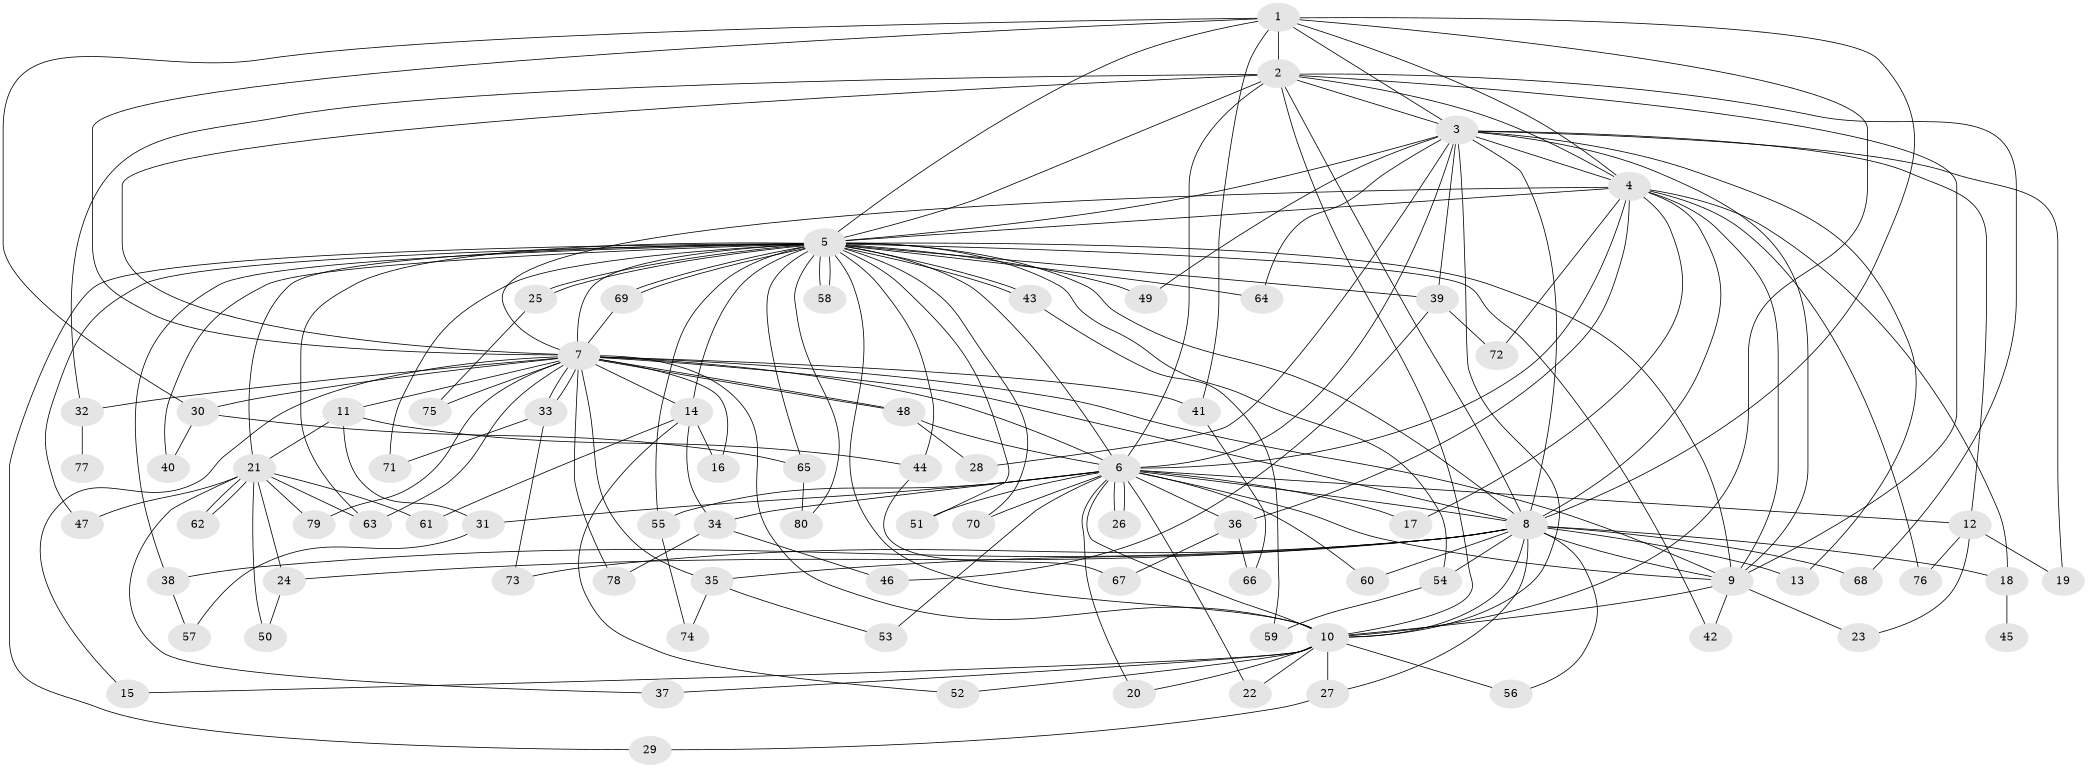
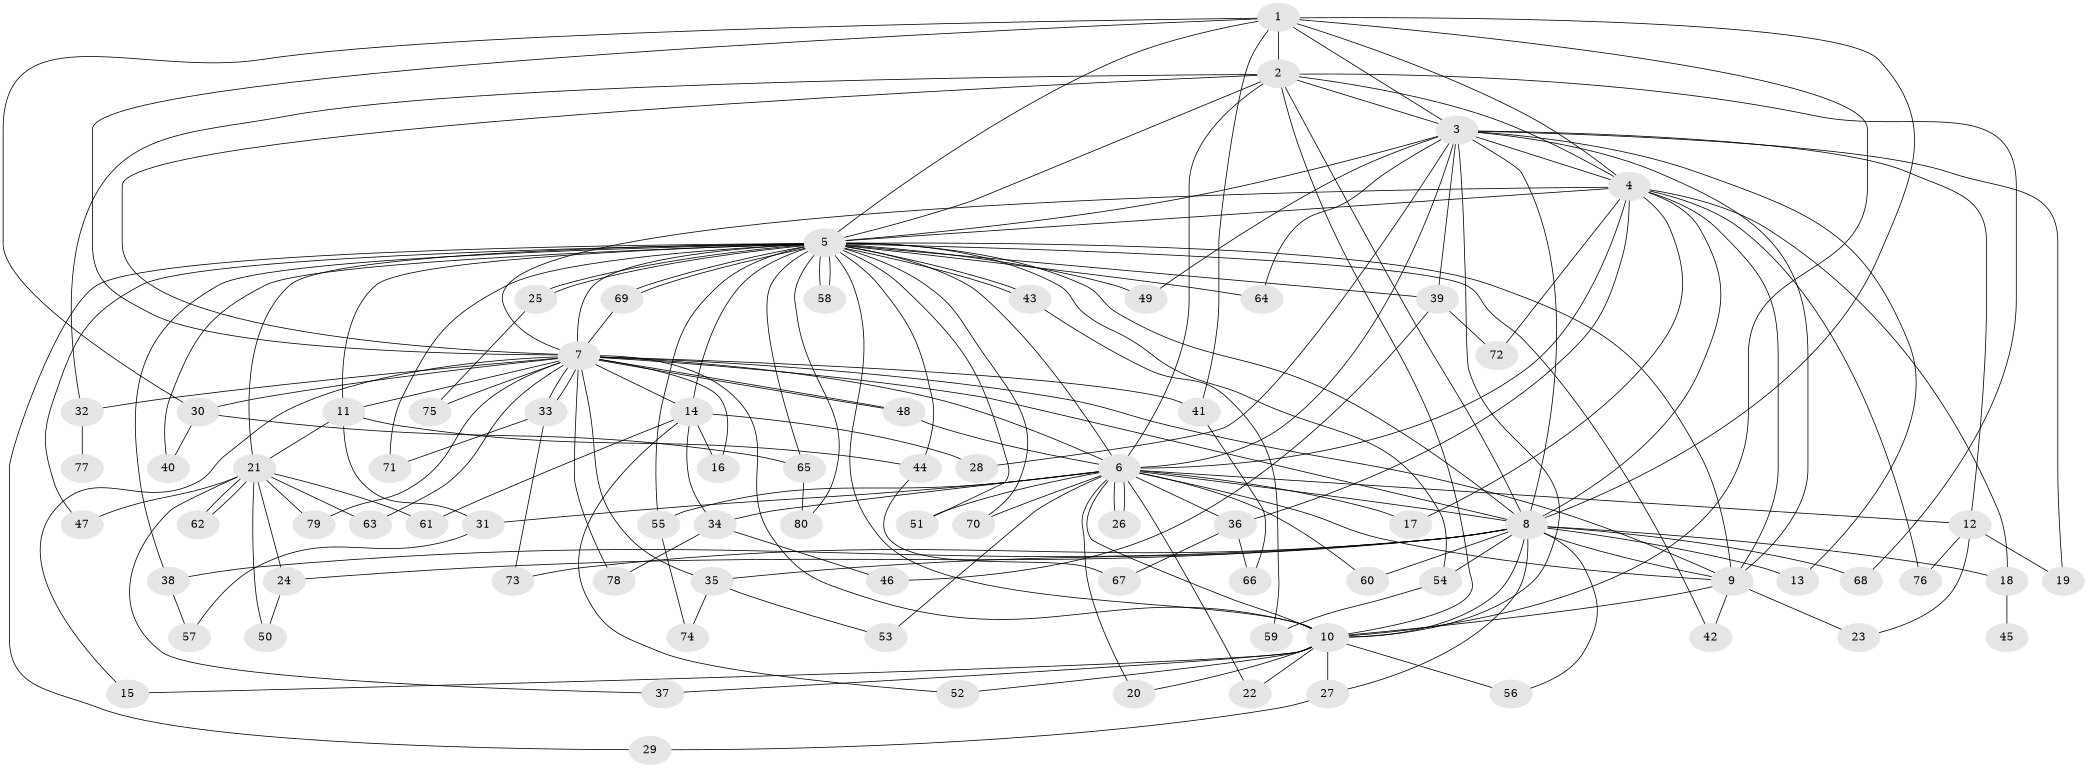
  graph {
    node [color=gray90 style=filled]
    1
    2
    3
    4
    5
    7
    8
    10
    30
    41
    6
    9
    32
    68
    12
    13
    19
    28
    39
    49
    64
    17
    18
    36
    72
    76
    11
    14
    21
    25
    29
    38
    40
    42
    43
    44
    47
    51
    54
    55
    58
    65
    69
    70
    71
    80
    20
    22
    26
    31
    34
    53
    60
    15
    16
    33
    35
    48
    63
    75
    78
    79
    24
    27
    56
    73
    23
    37
    52
    66
    77
    46
    45
    67
    61
    50
    62
    57
    59
    74
    1 -- 2
    1 -- 3
    1 -- 4
    1 -- 5
    1 -- 7
    1 -- 8
    1 -- 10
    1 -- 30
    1 -- 41
    2 -- 3
    2 -- 4
    2 -- 5
    2 -- 7
    2 -- 8
    2 -- 10
    2 -- 6
-   2 -- 9
    2 -- 32
    2 -- 68
    3 -- 4
    3 -- 5
    3 -- 8
    3 -- 10
    3 -- 6
    3 -- 9
    3 -- 12
    3 -- 13
    3 -- 19
    3 -- 28
    3 -- 39
    3 -- 49
    3 -- 64
    4 -- 5
    4 -- 7
    4 -- 8
    4 -- 6
    4 -- 9
    4 -- 17
    4 -- 18
    4 -- 36
    4 -- 72
    4 -- 76
    5 -- 7
    5 -- 8
    5 -- 10
    5 -- 6
    5 -- 9
    5 -- 39
    5 -- 49
    5 -- 64
-   5 -- 63
+   5 -- 11
    5 -- 14
    5 -- 21
    5 -- 25
    5 -- 25
    5 -- 29
    5 -- 38
    5 -- 40
    5 -- 42
    5 -- 43
    5 -- 43
    5 -- 44
    5 -- 47
    5 -- 51
    5 -- 54
    5 -- 55
    5 -- 58
    5 -- 58
    5 -- 65
    5 -- 69
    5 -- 69
    5 -- 70
    5 -- 71
    5 -- 80
    7 -- 8
    7 -- 10
    7 -- 30
    7 -- 41
    7 -- 9
    7 -- 32
    7 -- 11
    7 -- 14
    7 -- 15
    7 -- 16
    7 -- 33
    7 -- 33
    7 -- 35
    7 -- 48
    7 -- 48
    7 -- 63
    7 -- 75
    7 -- 78
    7 -- 79
    8 -- 10
    8 -- 9
    8 -- 68
    8 -- 13
    8 -- 18
    8 -- 38
    8 -- 54
    8 -- 60
    8 -- 35
    8 -- 24
    8 -- 27
    8 -- 56
    8 -- 73
    10 -- 20
    10 -- 22
    10 -- 15
    10 -- 27
    10 -- 56
    10 -- 37
    10 -- 52
    30 -- 40
    30 -- 65
    41 -- 66
    6 -- 7
    6 -- 8
    6 -- 10
    6 -- 9
    6 -- 12
    6 -- 17
    6 -- 36
    6 -- 51
    6 -- 55
    6 -- 70
    6 -- 20
    6 -- 22
    6 -- 26
    6 -- 26
    6 -- 31
    6 -- 34
    6 -- 53
    6 -- 60
    9 -- 10
    9 -- 42
    9 -- 23
    32 -- 77
    12 -- 19
    12 -- 76
    12 -- 23
    39 -- 72
    39 -- 46
    18 -- 45
    36 -- 66
    36 -- 67
    11 -- 21
    11 -- 44
    11 -- 31
-   48 -- 28
+   14 -- 28
    14 -- 34
    14 -- 16
    14 -- 52
    14 -- 61
    21 -- 47
    21 -- 63
    21 -- 79
    21 -- 24
    21 -- 37
    21 -- 61
    21 -- 50
    21 -- 62
    21 -- 62
    25 -- 75
    38 -- 57
    43 -- 59
    44 -- 67
    54 -- 59
    55 -- 74
    65 -- 80
    69 -- 7
    31 -- 57
    34 -- 78
    34 -- 46
    33 -- 71
    33 -- 73
    35 -- 53
    35 -- 74
    48 -- 6
    24 -- 50
    27 -- 29
  }
